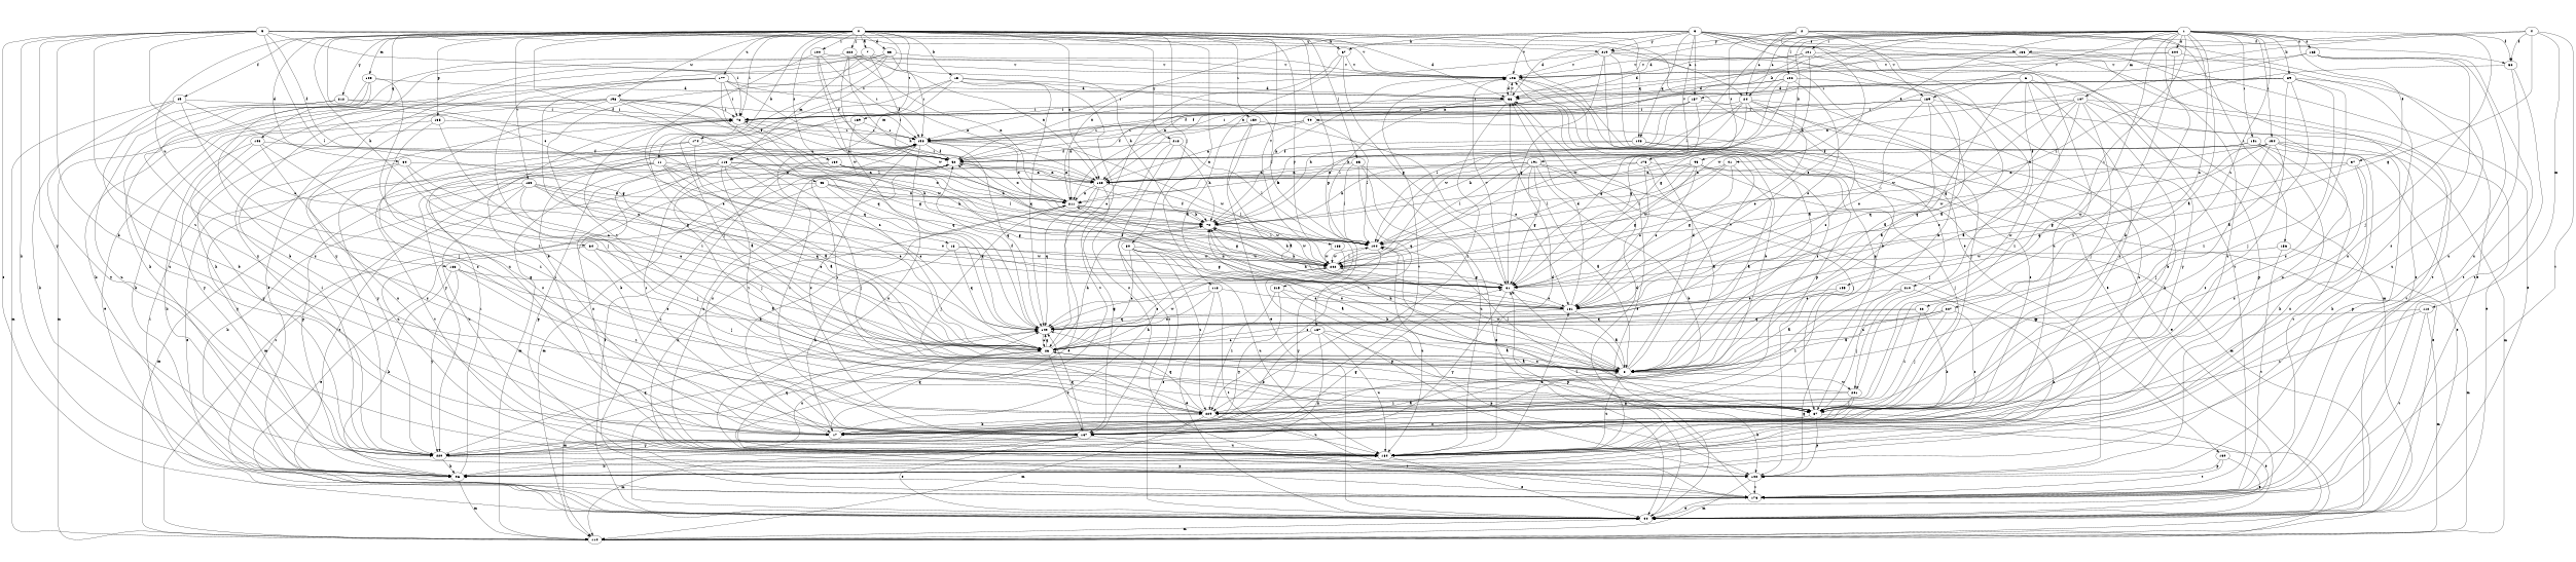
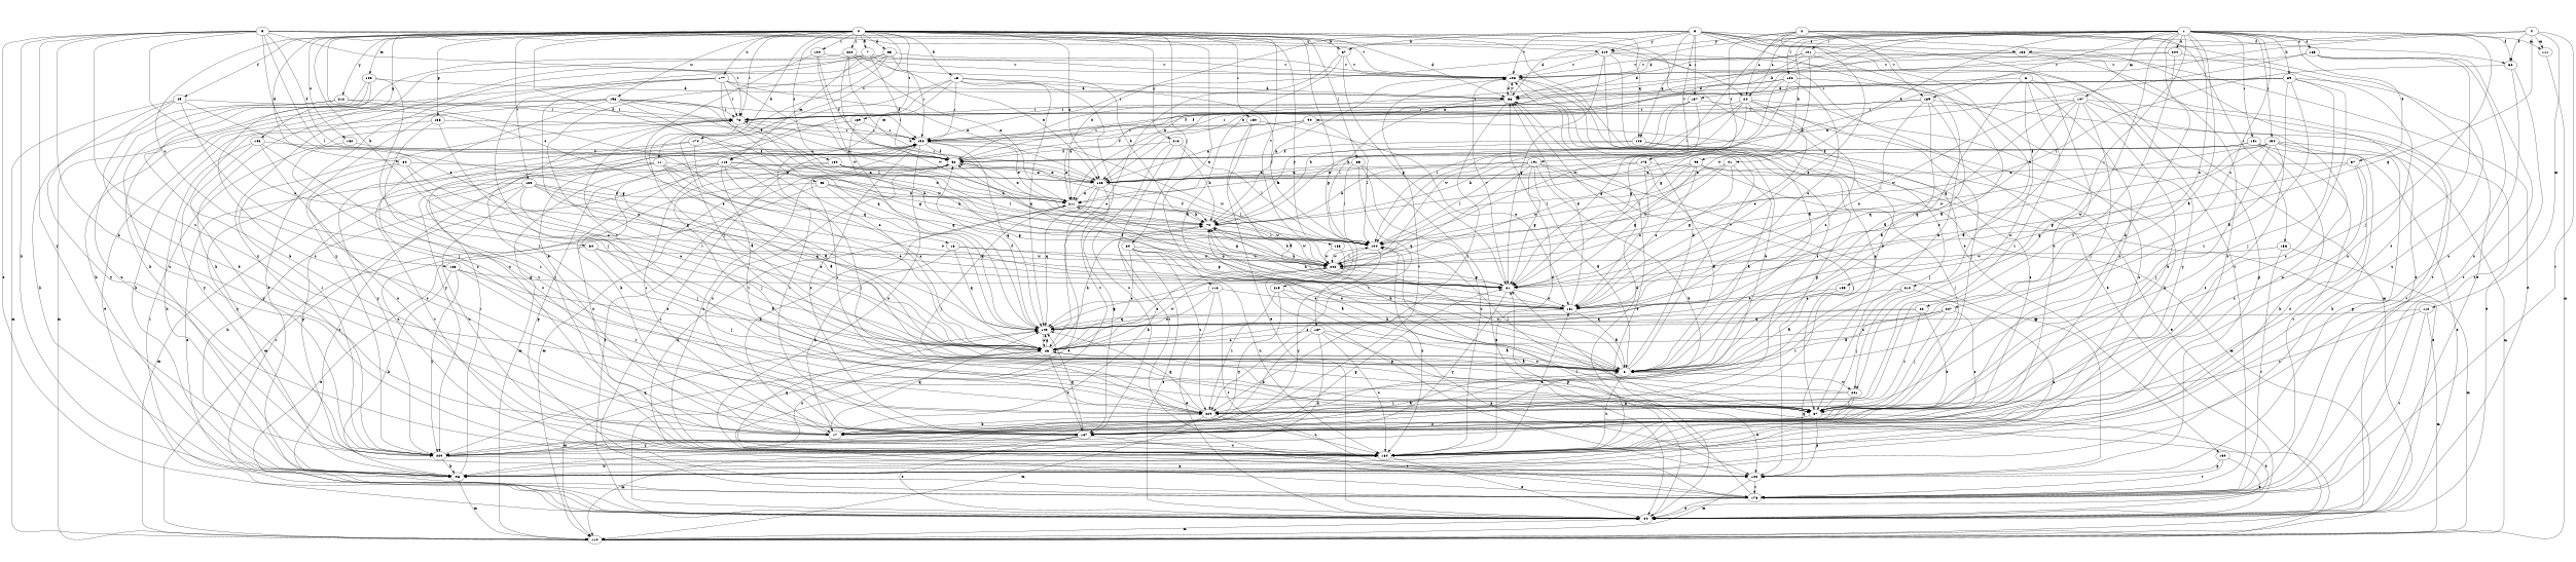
  strict digraph {
    0
    7
    11
    15
    18
    33
    34
    36
    45
    49
    64
    67
    78
    80
    85
    100
    105
    118
    123
    130
    135
    137
    140
    143
    148
    150
    164
    169
    174
    177
+   182
    183
    185
    188
    198
    212
    215
    218
    222
    193
    52
    96
    220
    113
    158
    8
    44
    176
    70
    26
    17
    104
    184
    149
    61
    202
    87
    229
    167
    211
    114
    131
    1
    22
    24
    37
    41
    50
    89
    90
    95
    101
    102
    107
+   111
    151
    154
    155
    165
    189
    201
    204
    227
    2
    156
    175
    219
    3
    157
    166
    191
    210
    4
    112
    5
    6
    0 -> 7 [label=a]
    0 -> 11 [label=b]
    0 -> 15 [label=b]
    0 -> 18 [label=c]
    0 -> 33 [label=d]
    0 -> 34 [label=d]
    0 -> 36 [label=d]
    0 -> 45 [label=f]
    0 -> 49 [label=f]
    0 -> 64 [label=h]
    0 -> 67 [label=h]
    0 -> 78 [label=i]
    0 -> 80 [label=j]
    0 -> 85 [label=j]
    0 -> 100 [label=l]
    0 -> 105 [label=m]
    0 -> 118 [label=n]
    0 -> 123 [label=n]
    0 -> 130 [label=o]
    0 -> 135 [label=p]
    0 -> 137 [label=p]
    0 -> 140 [label=p]
    0 -> 143 [label=q]
    0 -> 148 [label=q]
    0 -> 150 [label=r]
    0 -> 164 [label=s]
    0 -> 169 [label=t]
    0 -> 174 [label=t]
    0 -> 177 [label=u]
+   0 -> 182 [label=u]
    0 -> 183 [label=u]
    0 -> 185 [label=v]
    0 -> 188 [label=v]
    0 -> 198 [label=w]
    0 -> 212 [label=y]
    0 -> 215 [label=y]
    0 -> 218 [label=y]
    0 -> 222 [label=z]
    7 -> 193 [label=v]
    7 -> 52 [label=f]
    7 -> 96 [label=k]
    7 -> 220 [label=y]
    7 -> 113 [label=m]
    7 -> 158 [label=r]
    11 -> 123 [label=n]
    11 -> 140 [label=p]
    11 -> 8 [label=a]
    11 -> 44 [label=e]
    11 -> 176 [label=t]
    11 -> 70 [label=h]
    11 -> 26 [label=c]
    15 -> 36 [label=d]
    15 -> 113 [label=m]
    15 -> 176 [label=t]
    15 -> 17 [label=b]
    15 -> 104 [label=l]
    15 -> 184 [label=u]
    15 -> 149 [label=q]
    18 -> 17 [label=b]
    18 -> 149 [label=q]
    18 -> 61 [label=g]
    18 -> 202 [label=w]
    33 -> 193 [label=v]
    33 -> 220 [label=y]
    33 -> 44 [label=e]
    33 -> 70 [label=h]
    33 -> 87 [label=j]
    33 -> 229 [label=z]
    34 -> 123 [label=n]
    34 -> 220 [label=y]
    34 -> 26 [label=c]
    34 -> 61 [label=g]
    34 -> 167 [label=s]
    36 -> 78 [label=i]
    36 -> 193 [label=v]
    36 -> 44 [label=e]
    36 -> 104 [label=l]
    36 -> 229 [label=z]
    36 -> 211 [label=x]
    45 -> 176 [label=t]
    45 -> 70 [label=h]
    45 -> 184 [label=u]
    45 -> 149 [label=q]
    45 -> 61 [label=g]
    45 -> 211 [label=x]
    49 -> 78 [label=i]
    49 -> 220 [label=y]
    49 -> 17 [label=b]
    49 -> 61 [label=g]
    49 -> 87 [label=j]
    49 -> 114 [label=m]
    64 -> 8 [label=a]
    64 -> 44 [label=e]
    64 -> 202 [label=w]
    64 -> 87 [label=j]
    67 -> 193 [label=v]
    67 -> 8 [label=a]
    67 -> 26 [label=c]
    67 -> 61 [label=g]
    78 -> 158 [label=r]
    78 -> 8 [label=a]
    78 -> 61 [label=g]
    78 -> 202 [label=w]
    80 -> 8 [label=a]
    80 -> 44 [label=e]
    80 -> 26 [label=c]
    80 -> 184 [label=u]
    80 -> 202 [label=w]
    80 -> 229 [label=z]
    85 -> 123 [label=n]
    85 -> 44 [label=e]
    85 -> 104 [label=l]
    85 -> 184 [label=u]
    85 -> 229 [label=z]
    100 -> 193 [label=v]
    100 -> 52 [label=f]
-   100 -> 158 [label=r]
+   15 -> 158 [label=r]
    100 -> 26 [label=c]
    100 -> 202 [label=w]
    105 -> 36 [label=d]
    105 -> 17 [label=b]
    105 -> 184 [label=u]
    105 -> 229 [label=z]
    105 -> 167 [label=s]
    118 -> 44 [label=e]
    118 -> 176 [label=t]
    118 -> 26 [label=c]
    118 -> 149 [label=q]
    118 -> 131 [label=o]
    123 -> 78 [label=i]
    123 -> 44 [label=e]
    123 -> 104 [label=l]
    123 -> 149 [label=q]
    123 -> 167 [label=s]
    123 -> 211 [label=x]
    130 -> 140 [label=p]
    130 -> 44 [label=e]
    130 -> 176 [label=t]
    135 -> 220 [label=y]
    135 -> 158 [label=r]
    135 -> 26 [label=c]
    135 -> 229 [label=z]
    137 -> 140 [label=p]
    137 -> 96 [label=k]
    137 -> 8 [label=a]
    137 -> 26 [label=c]
    137 -> 17 [label=b]
    137 -> 184 [label=u]
    140 -> 176 [label=t]
    140 -> 211 [label=x]
    140 -> 114 [label=m]
    143 -> 52 [label=f]
    143 -> 96 [label=k]
    143 -> 220 [label=y]
    143 -> 184 [label=u]
    143 -> 167 [label=s]
    148 -> 52 [label=f]
    148 -> 44 [label=e]
    148 -> 70 [label=h]
    148 -> 87 [label=j]
    150 -> 158 [label=r]
    150 -> 8 [label=a]
    150 -> 44 [label=e]
    150 -> 131 [label=o]
    164 -> 123 [label=n]
    164 -> 70 [label=h]
    164 -> 104 [label=l]
    164 -> 87 [label=j]
    164 -> 114 [label=m]
    169 -> 220 [label=y]
    169 -> 158 [label=r]
    169 -> 149 [label=q]
    174 -> 52 [label=u]
    174 -> 220 [label=y]
    174 -> 8 [label=a]
    174 -> 176 [label=t]
    177 -> 36 [label=d]
    177 -> 78 [label=i]
    177 -> 123 [label=n]
    177 -> 96 [label=k]
    177 -> 70 [label=h]
    177 -> 26 [label=c]
    177 -> 149 [label=q]
    177 -> 87 [label=j]
+   182 -> 52 [label=f]
+   182 -> 229 [label=z]
    183 -> 96 [label=k]
    183 -> 220 [label=y]
    183 -> 26 [label=c]
    183 -> 61 [label=g]
    183 -> 229 [label=z]
    185 -> 96 [label=k]
    185 -> 26 [label=c]
    185 -> 184 [label=u]
    185 -> 149 [label=q]
    185 -> 87 [label=j]
    185 -> 211 [label=x]
    185 -> 114 [label=m]
    185 -> 131 [label=o]
    188 -> 140 [label=p]
    188 -> 202 [label=w]
    198 -> 78 [label=i]
    198 -> 52 [label=f]
    198 -> 96 [label=k]
    198 -> 158 [label=r]
    198 -> 44 [label=e]
    198 -> 26 [label=c]
    198 -> 104 [label=l]
    198 -> 167 [label=s]
    198 -> 114 [label=m]
    212 -> 78 [label=i]
    212 -> 96 [label=k]
    212 -> 184 [label=u]
    212 -> 149 [label=q]
    215 -> 140 [label=p]
    215 -> 220 [label=y]
    215 -> 229 [label=z]
    215 -> 131 [label=o]
    218 -> 52 [label=f]
    218 -> 176 [label=t]
    218 -> 70 [label=h]
    218 -> 104 [label=l]
    218 -> 167 [label=s]
    222 -> 123 [label=n]
    222 -> 193 [label=v]
    222 -> 96 [label=k]
    222 -> 70 [label=h]
    222 -> 202 [label=w]
    222 -> 211 [label=x]
    193 -> 36 [label=d]
    193 -> 140 [label=p]
    193 -> 70 [label=h]
    193 -> 17 [label=b]
    193 -> 167 [label=s]
    52 -> 123 [label=n]
    52 -> 184 [label=u]
    52 -> 167 [label=s]
    52 -> 211 [label=x]
    52 -> 114 [label=m]
    96 -> 36 [label=d]
    96 -> 158 [label=r]
    96 -> 114 [label=m]
    220 -> 78 [label=i]
    220 -> 140 [label=p]
    220 -> 193 [label=v]
    220 -> 96 [label=k]
    220 -> 149 [label=q]
    220 -> 61 [label=g]
    113 -> 123 [label=n]
    113 -> 140 [label=p]
    113 -> 26 [label=c]
    113 -> 184 [label=u]
    113 -> 87 [label=j]
    113 -> 229 [label=z]
    113 -> 211 [label=x]
    113 -> 114 [label=m]
    158 -> 52 [label=f]
    158 -> 17 [label=b]
    158 -> 184 [label=u]
    158 -> 149 [label=q]
    158 -> 202 [label=w]
    158 -> 167 [label=s]
    158 -> 211 [label=x]
    8 -> 36 [label=d]
    8 -> 78 [label=i]
    8 -> 193 [label=v]
    8 -> 70 [label=h]
    8 -> 26 [label=c]
    8 -> 184 [label=u]
    8 -> 202 [label=w]
    8 -> 201 [label=w]
    44 -> 78 [label=i]
    44 -> 52 [label=f]
    44 -> 61 [label=g]
    44 -> 114 [label=m]
    176 -> 158 [label=r]
    176 -> 44 [label=e]
    176 -> 104 [label=l]
    70 -> 104 [label=l]
    70 -> 202 [label=w]
    26 -> 8 [label=a]
    26 -> 70 [label=h]
    26 -> 184 [label=u]
    26 -> 149 [label=q]
    26 -> 202 [label=w]
    26 -> 167 [label=s]
    26 -> 114 [label=m]
    17 -> 78 [label=i]
    17 -> 158 [label=r]
    17 -> 70 [label=h]
    17 -> 184 [label=u]
    17 -> 149 [label=q]
    104 -> 52 [label=f]
    104 -> 220 [label=y]
    104 -> 184 [label=u]
    104 -> 202 [label=w]
    184 -> 36 [label=d]
    184 -> 96 [label=k]
    184 -> 44 [label=e]
    184 -> 149 [label=q]
    184 -> 131 [label=o]
    149 -> 52 [label=f]
    149 -> 26 [label=c]
    61 -> 193 [label=v]
    61 -> 220 [label=y]
    61 -> 70 [label=h]
    61 -> 131 [label=o]
    202 -> 70 [label=h]
    202 -> 26 [label=c]
    202 -> 104 [label=l]
    202 -> 61 [label=g]
    87 -> 140 [label=p]
    87 -> 44 [label=e]
    87 -> 70 [label=h]
    87 -> 167 [label=s]
    229 -> 158 [label=r]
    229 -> 17 [label=b]
    229 -> 184 [label=u]
    229 -> 149 [label=q]
    229 -> 114 [label=m]
    167 -> 220 [label=y]
    167 -> 158 [label=r]
    167 -> 8 [label=a]
    167 -> 44 [label=e]
    167 -> 176 [label=t]
    167 -> 149 [label=q]
    167 -> 114 [label=m]
    211 -> 70 [label=h]
    211 -> 17 [label=b]
    211 -> 61 [label=g]
    211 -> 202 [label=w]
    211 -> 87 [label=j]
    114 -> 61 [label=g]
    131 -> 36 [label=d]
    131 -> 52 [label=f]
    131 -> 8 [label=a]
    131 -> 70 [label=h]
    131 -> 149 [label=q]
    131 -> 211 [label=x]
    1 -> 36 [label=d]
    1 -> 123 [label=n]
    1 -> 8 [label=a]
    1 -> 17 [label=b]
    1 -> 104 [label=l]
    1 -> 87 [label=j]
    1 -> 22 [label=c]
    1 -> 24 [label=c]
    1 -> 37 [label=e]
    1 -> 41 [label=e]
    1 -> 50 [label=f]
    1 -> 89 [label=k]
    1 -> 90 [label=k]
    1 -> 95 [label=k]
    1 -> 101 [label=l]
    1 -> 102 [label=l]
    1 -> 107 [label=m]
+   1 -> 111 [label=m]
    1 -> 151 [label=r]
    1 -> 154 [label=r]
    1 -> 155 [label=r]
    1 -> 165 [label=s]
    1 -> 189 [label=v]
    1 -> 201 [label=w]
    1 -> 204 [label=x]
    1 -> 227 [label=z]
    22 -> 26 [label=c]
    22 -> 17 [label=b]
    22 -> 149 [label=q]
    22 -> 229 [label=z]
    24 -> 78 [label=i]
    24 -> 70 [label=h]
    24 -> 26 [label=c]
    24 -> 184 [label=u]
    24 -> 61 [label=g]
    24 -> 202 [label=w]
    24 -> 87 [label=j]
    24 -> 131 [label=o]
    37 -> 123 [label=n]
    37 -> 184 [label=u]
    37 -> 61 [label=g]
    37 -> 167 [label=s]
    41 -> 123 [label=n]
    41 -> 8 [label=a]
    41 -> 104 [label=l]
    41 -> 61 [label=g]
    41 -> 202 [label=w]
    50 -> 176 [label=t]
    50 -> 104 [label=l]
    50 -> 184 [label=u]
    89 -> 36 [label=d]
    89 -> 52 [label=f]
    89 -> 158 [label=r]
    89 -> 8 [label=a]
    89 -> 184 [label=u]
    89 -> 87 [label=j]
    89 -> 229 [label=z]
    89 -> 167 [label=s]
    90 -> 123 [label=n]
    90 -> 52 [label=f]
    90 -> 158 [label=r]
    90 -> 104 [label=l]
    90 -> 167 [label=s]
    95 -> 123 [label=n]
    95 -> 44 [label=e]
    95 -> 104 [label=l]
    95 -> 61 [label=g]
    95 -> 202 [label=w]
    95 -> 87 [label=j]
    95 -> 131 [label=o]
    101 -> 36 [label=d]
    101 -> 193 [label=v]
    101 -> 8 [label=a]
    101 -> 176 [label=t]
    101 -> 202 [label=w]
    101 -> 211 [label=x]
    102 -> 36 [label=d]
    102 -> 52 [label=f]
    102 -> 220 [label=y]
    102 -> 61 [label=g]
    102 -> 202 [label=w]
    102 -> 131 [label=o]
    107 -> 78 [label=i]
    107 -> 8 [label=a]
    107 -> 44 [label=e]
    107 -> 17 [label=b]
    107 -> 184 [label=u]
    107 -> 149 [label=q]
    107 -> 61 [label=g]
    107 -> 202 [label=w]
    107 -> 87 [label=j]
+   111 -> 114 [label=m]
    151 -> 52 [label=f]
    151 -> 96 [label=k]
    151 -> 44 [label=e]
    151 -> 176 [label=t]
    151 -> 70 [label=h]
    154 -> 140 [label=p]
    154 -> 52 [label=f]
    154 -> 96 [label=k]
    154 -> 149 [label=q]
    154 -> 202 [label=w]
    154 -> 87 [label=j]
    154 -> 167 [label=s]
    154 -> 114 [label=m]
    154 -> 131 [label=o]
    155 -> 8 [label=a]
    155 -> 131 [label=o]
    165 -> 193 [label=v]
    165 -> 176 [label=t]
    165 -> 184 [label=u]
    165 -> 167 [label=s]
    165 -> 211 [label=x]
    189 -> 78 [label=i]
    189 -> 158 [label=r]
    189 -> 8 [label=a]
    189 -> 176 [label=t]
    189 -> 149 [label=q]
    189 -> 131 [label=o]
    201 -> 96 [label=k]
    201 -> 104 [label=l]
    201 -> 87 [label=j]
    201 -> 229 [label=z]
    204 -> 193 [label=v]
    204 -> 158 [label=r]
    204 -> 184 [label=u]
    204 -> 229 [label=z]
    227 -> 8 [label=a]
    227 -> 26 [label=c]
    227 -> 149 [label=q]
    227 -> 87 [label=j]
    227 -> 167 [label=s]
    2 -> 44 [label=e]
    2 -> 131 [label=o]
    2 -> 24 [label=c]
    2 -> 50 [label=f]
    2 -> 189 [label=v]
    2 -> 156 [label=r]
    2 -> 175 [label=t]
    2 -> 219 [label=y]
    156 -> 176 [label=t]
    156 -> 202 [label=w]
    156 -> 114 [label=m]
    175 -> 123 [label=n]
    175 -> 8 [label=a]
    175 -> 211 [label=x]
    175 -> 114 [label=m]
    175 -> 131 [label=o]
    219 -> 193 [label=v]
    219 -> 158 [label=r]
    219 -> 8 [label=a]
    219 -> 44 [label=e]
    219 -> 17 [label=b]
    219 -> 61 [label=g]
    219 -> 114 [label=m]
    3 -> 36 [label=d]
    3 -> 67 [label=h]
    3 -> 148 [label=q]
    3 -> 193 [label=v]
    3 -> 44 [label=e]
    3 -> 176 [label=t]
    3 -> 17 [label=b]
    3 -> 184 [label=u]
    3 -> 211 [label=x]
    3 -> 219 [label=y]
    3 -> 157 [label=r]
    3 -> 166 [label=s]
    3 -> 191 [label=v]
    3 -> 210 [label=x]
    157 -> 78 [label=i]
    157 -> 96 [label=k]
    157 -> 70 [label=h]
    157 -> 104 [label=l]
    157 -> 61 [label=g]
    166 -> 123 [label=n]
    166 -> 193 [label=v]
    166 -> 44 [label=e]
    166 -> 184 [label=u]
    191 -> 123 [label=n]
    191 -> 140 [label=p]
    191 -> 8 [label=a]
    191 -> 70 [label=h]
    191 -> 17 [label=b]
    191 -> 104 [label=l]
    191 -> 149 [label=q]
    191 -> 61 [label=g]
    191 -> 87 [label=j]
    210 -> 96 [label=k]
    210 -> 87 [label=j]
    210 -> 229 [label=z]
    210 -> 131 [label=o]
    4 -> 176 [label=t]
    4 -> 70 [label=h]
    4 -> 61 [label=g]
    4 -> 50 [label=f]
+   4 -> 111 [label=m]
    4 -> 166 [label=s]
    4 -> 112 [label=m]
    112 -> 176 [label=t]
    112 -> 149 [label=q]
    112 -> 229 [label=z]
    112 -> 114 [label=m]
    5 -> 78 [label=i]
    5 -> 193 [label=v]
    5 -> 52 [label=f]
    5 -> 96 [label=k]
    5 -> 220 [label=y]
    5 -> 44 [label=e]
    5 -> 26 [label=c]
    5 -> 17 [label=b]
    5 -> 104 [label=l]
    5 -> 229 [label=z]
+   5 -> 131 [label=o]
    5 -> 24 [label=c]
    5 -> 219 [label=y]
    6 -> 140 [label=p]
    6 -> 8 [label=a]
    6 -> 229 [label=z]
    6 -> 167 [label=s]
    6 -> 201 [label=w]
    6 -> 157 [label=r]
  }
